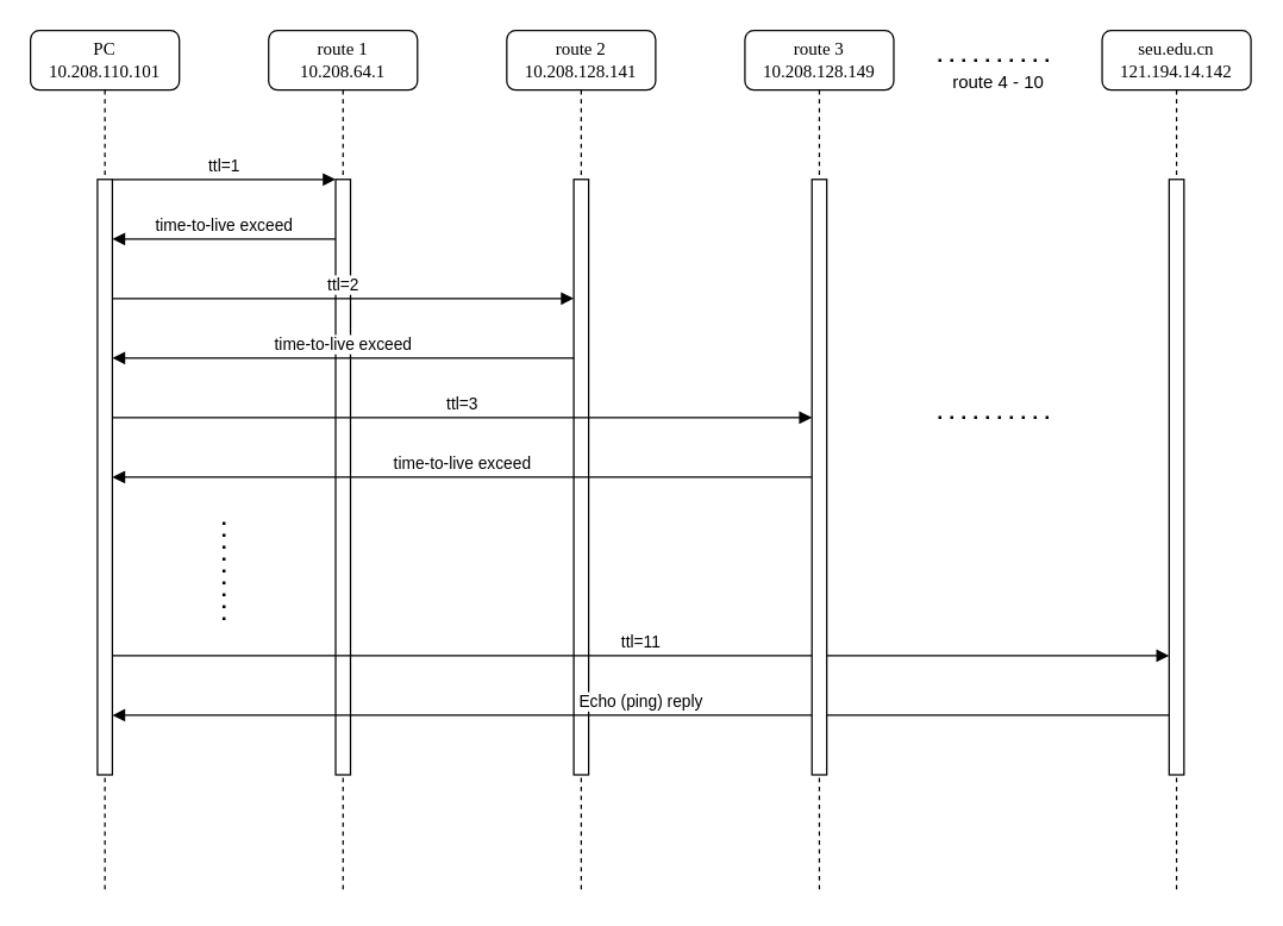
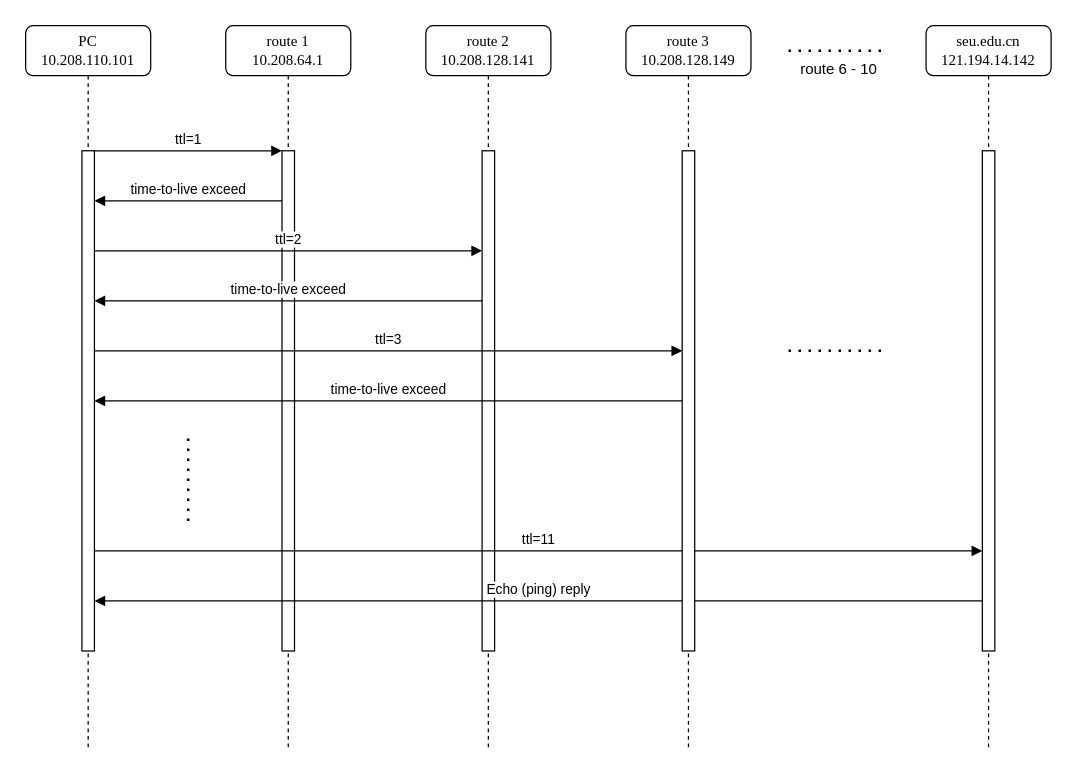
  <mxCell id="0" />
  <mxCell id="1" parent="0" />
  <mxCell id="2" value="route 1&lt;br&gt;10.208.64.1" style="shape=umlLifeline;perimeter=lifelinePerimeter;whiteSpace=wrap;html=1;container=1;collapsible=0;recursiveResize=0;outlineConnect=0;rounded=1;shadow=0;comic=0;labelBackgroundColor=none;strokeWidth=1;fontFamily=Verdana;fontSize=12;align=center;" parent="1" vertex="1"><mxGeometry x="180" y="20" width="100" height="580" as="geometry" /></mxCell>
  <mxCell id="3" value="" style="html=1;points=[];perimeter=orthogonalPerimeter;rounded=0;shadow=0;comic=0;labelBackgroundColor=none;strokeWidth=1;fontFamily=Verdana;fontSize=12;align=center;" parent="2" vertex="1"><mxGeometry x="45" y="100" width="10" height="400" as="geometry" /></mxCell>
  <mxCell id="4" value="ttl=2" style="html=1;verticalAlign=bottom;endArrow=block;edgeStyle=elbowEdgeStyle;elbow=vertical;curved=0;rounded=0;" edge="1" parent="2" target="10"><mxGeometry width="80" relative="1" as="geometry"><mxPoint x="-105" y="180" as="sourcePoint" /><mxPoint x="45" y="180" as="targetPoint" /><Array as="points"><mxPoint x="120" y="180" /><mxPoint x="-20" y="180" /></Array></mxGeometry></mxCell>
  <mxCell id="5" value="PC&lt;br&gt;10.208.110.101" style="shape=umlLifeline;perimeter=lifelinePerimeter;whiteSpace=wrap;html=1;container=1;collapsible=0;recursiveResize=0;outlineConnect=0;rounded=1;shadow=0;comic=0;labelBackgroundColor=none;strokeWidth=1;fontFamily=Verdana;fontSize=12;align=center;" parent="1" vertex="1"><mxGeometry x="20" y="20" width="100" height="580" as="geometry" /></mxCell>
  <mxCell id="6" value="" style="html=1;points=[];perimeter=orthogonalPerimeter;rounded=0;shadow=0;comic=0;labelBackgroundColor=none;strokeWidth=1;fontFamily=Verdana;fontSize=12;align=center;" parent="5" vertex="1"><mxGeometry x="45" y="100" width="10" height="400" as="geometry" /></mxCell>
  <mxCell id="7" value="seu.edu.cn&lt;br&gt;121.194.14.142" style="shape=umlLifeline;perimeter=lifelinePerimeter;whiteSpace=wrap;html=1;container=1;collapsible=0;recursiveResize=0;outlineConnect=0;rounded=1;shadow=0;comic=0;labelBackgroundColor=none;strokeWidth=1;fontFamily=Verdana;fontSize=12;align=center;" vertex="1" parent="1"><mxGeometry x="740" y="20" width="100" height="580" as="geometry" /></mxCell>
  <mxCell id="8" value="" style="html=1;points=[];perimeter=orthogonalPerimeter;rounded=0;shadow=0;comic=0;labelBackgroundColor=none;strokeWidth=1;fontFamily=Verdana;fontSize=12;align=center;" vertex="1" parent="7"><mxGeometry x="45" y="100" width="10" height="400" as="geometry" /></mxCell>
  <mxCell id="9" value="route 2&lt;br&gt;10.208.128.141" style="shape=umlLifeline;perimeter=lifelinePerimeter;whiteSpace=wrap;html=1;container=1;collapsible=0;recursiveResize=0;outlineConnect=0;rounded=1;shadow=0;comic=0;labelBackgroundColor=none;strokeWidth=1;fontFamily=Verdana;fontSize=12;align=center;" vertex="1" parent="1"><mxGeometry x="340" y="20" width="100" height="580" as="geometry" /></mxCell>
  <mxCell id="10" value="" style="html=1;points=[];perimeter=orthogonalPerimeter;rounded=0;shadow=0;comic=0;labelBackgroundColor=none;strokeWidth=1;fontFamily=Verdana;fontSize=12;align=center;" vertex="1" parent="9"><mxGeometry x="45" y="100" width="10" height="400" as="geometry" /></mxCell>
  <mxCell id="11" value="ttl=11" style="html=1;verticalAlign=bottom;endArrow=block;edgeStyle=elbowEdgeStyle;elbow=vertical;curved=0;rounded=0;" edge="1" parent="9" target="8"><mxGeometry width="80" relative="1" as="geometry"><mxPoint x="-265" y="420" as="sourcePoint" /><mxPoint x="205" y="420" as="targetPoint" /><Array as="points"><mxPoint x="-40" y="420" /><mxPoint x="-180" y="420" /></Array></mxGeometry></mxCell>
  <mxCell id="12" value="Echo (ping) reply" style="html=1;verticalAlign=bottom;endArrow=block;edgeStyle=elbowEdgeStyle;elbow=vertical;curved=0;rounded=0;" edge="1" parent="9" source="8"><mxGeometry width="80" relative="1" as="geometry"><mxPoint x="205" y="460" as="sourcePoint" /><mxPoint x="-265" y="460" as="targetPoint" /><Array as="points"><mxPoint x="-20" y="460" /><mxPoint x="-175" y="450" /></Array></mxGeometry></mxCell>
  <mxCell id="13" value="route 3&lt;br&gt;10.208.128.149" style="shape=umlLifeline;perimeter=lifelinePerimeter;whiteSpace=wrap;html=1;container=1;collapsible=0;recursiveResize=0;outlineConnect=0;rounded=1;shadow=0;comic=0;labelBackgroundColor=none;strokeWidth=1;fontFamily=Verdana;fontSize=12;align=center;" vertex="1" parent="1"><mxGeometry x="500" y="20" width="100" height="580" as="geometry" /></mxCell>
  <mxCell id="14" value="" style="html=1;points=[];perimeter=orthogonalPerimeter;rounded=0;shadow=0;comic=0;labelBackgroundColor=none;strokeWidth=1;fontFamily=Verdana;fontSize=12;align=center;" vertex="1" parent="13"><mxGeometry x="45" y="100" width="10" height="400" as="geometry" /></mxCell>
  <mxCell id="15" value="ttl=1" style="html=1;verticalAlign=bottom;endArrow=block;edgeStyle=elbowEdgeStyle;elbow=vertical;curved=0;rounded=0;" edge="1" parent="1" source="6" target="3"><mxGeometry width="80" relative="1" as="geometry"><mxPoint x="60" y="180" as="sourcePoint" /><mxPoint x="140" y="180" as="targetPoint" /><Array as="points"><mxPoint x="160" y="120" /></Array></mxGeometry></mxCell>
  <mxCell id="16" value="time-to-live exceed" style="html=1;verticalAlign=bottom;endArrow=block;edgeStyle=elbowEdgeStyle;elbow=vertical;curved=0;rounded=0;" edge="1" parent="1" source="3" target="6"><mxGeometry width="80" relative="1" as="geometry"><mxPoint x="230" y="150" as="sourcePoint" /><mxPoint x="80" y="150" as="targetPoint" /><Array as="points"><mxPoint x="180" y="160" /><mxPoint x="165" y="150" /></Array></mxGeometry></mxCell>
  <mxCell id="17" value="time-to-live exceed" style="html=1;verticalAlign=bottom;endArrow=block;edgeStyle=elbowEdgeStyle;elbow=vertical;curved=0;rounded=0;" edge="1" parent="1" source="10" target="6"><mxGeometry width="80" relative="1" as="geometry"><mxPoint x="225" y="230" as="sourcePoint" /><mxPoint x="75" y="230" as="targetPoint" /><Array as="points"><mxPoint x="320" y="240" /><mxPoint x="165" y="230" /></Array></mxGeometry></mxCell>
  <mxCell id="18" value="ttl=3" style="html=1;verticalAlign=bottom;endArrow=block;edgeStyle=elbowEdgeStyle;elbow=vertical;curved=0;rounded=0;" edge="1" parent="1" target="14"><mxGeometry width="80" relative="1" as="geometry"><mxPoint x="75" y="280" as="sourcePoint" /><mxPoint x="385" y="280" as="targetPoint" /><Array as="points"><mxPoint x="300" y="280" /><mxPoint x="160" y="280" /></Array></mxGeometry></mxCell>
  <mxCell id="19" value="time-to-live exceed" style="html=1;verticalAlign=bottom;endArrow=block;edgeStyle=elbowEdgeStyle;elbow=vertical;curved=0;rounded=0;" edge="1" parent="1" source="14"><mxGeometry width="80" relative="1" as="geometry"><mxPoint x="385" y="320" as="sourcePoint" /><mxPoint x="75" y="320" as="targetPoint" /><Array as="points"><mxPoint x="320" y="320" /><mxPoint x="165" y="310" /></Array></mxGeometry></mxCell>
  <mxCell id="20" value="" style="endArrow=none;dashed=1;html=1;dashPattern=1 3;strokeWidth=2;rounded=0;" edge="1" parent="1"><mxGeometry width="50" height="50" relative="1" as="geometry"><mxPoint x="630" y="40" as="sourcePoint" /><mxPoint x="710" y="40" as="targetPoint" /></mxGeometry></mxCell>
  <mxCell id="21" value="" style="endArrow=none;dashed=1;html=1;dashPattern=1 3;strokeWidth=2;rounded=0;" edge="1" parent="1"><mxGeometry width="50" height="50" relative="1" as="geometry"><mxPoint x="630" y="280" as="sourcePoint" /><mxPoint x="710" y="280" as="targetPoint" /></mxGeometry></mxCell>
  <mxCell id="22" value="" style="endArrow=none;dashed=1;html=1;dashPattern=1 3;strokeWidth=2;rounded=0;" edge="1" parent="1"><mxGeometry width="50" height="50" relative="1" as="geometry"><mxPoint x="150" y="350" as="sourcePoint" /><mxPoint x="150" y="420" as="targetPoint" /></mxGeometry></mxCell>
- <mxCell id="23" value="route 4 - 10" style="text;html=1;align=center;verticalAlign=middle;resizable=0;points=[];autosize=1;strokeColor=none;fillColor=none;" vertex="1" parent="1"><mxGeometry x="630" y="40" width="80" height="30" as="geometry" /></mxCell>
+ <mxCell id="23" value="route 6 - 10" style="text;html=1;align=center;verticalAlign=middle;resizable=0;points=[];autosize=1;strokeColor=none;fillColor=none;" vertex="1" parent="1"><mxGeometry x="630" y="40" width="80" height="30" as="geometry" /></mxCell>
